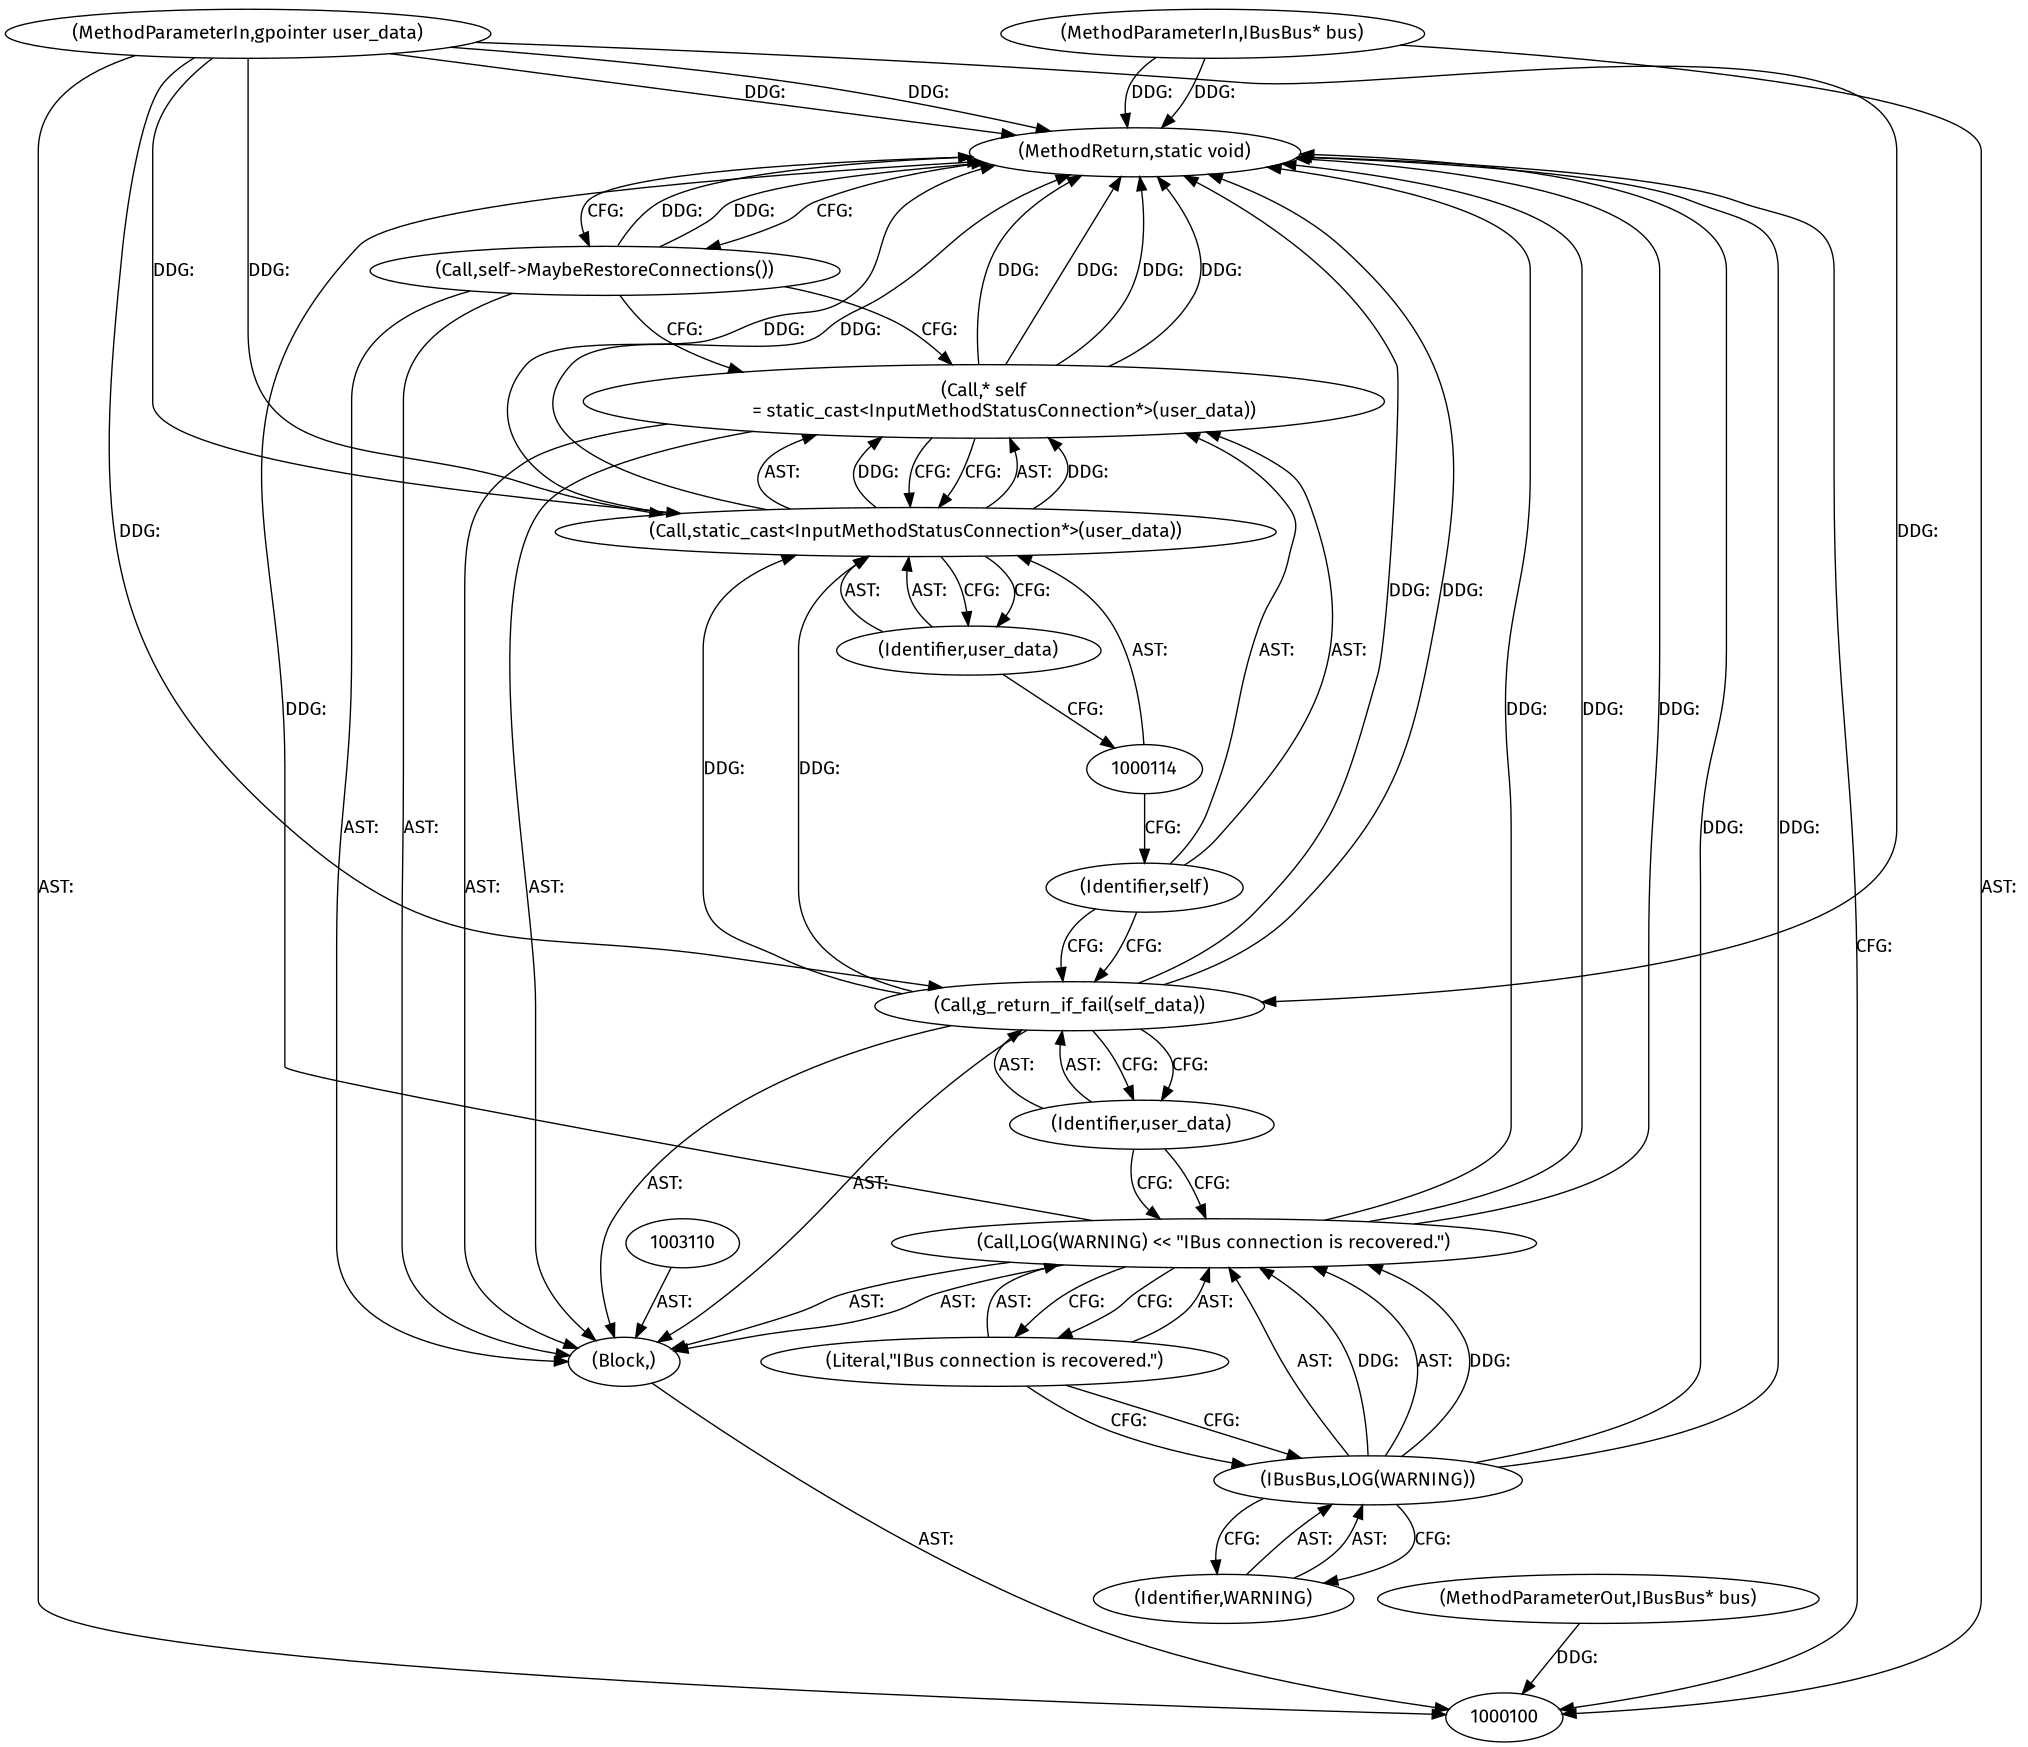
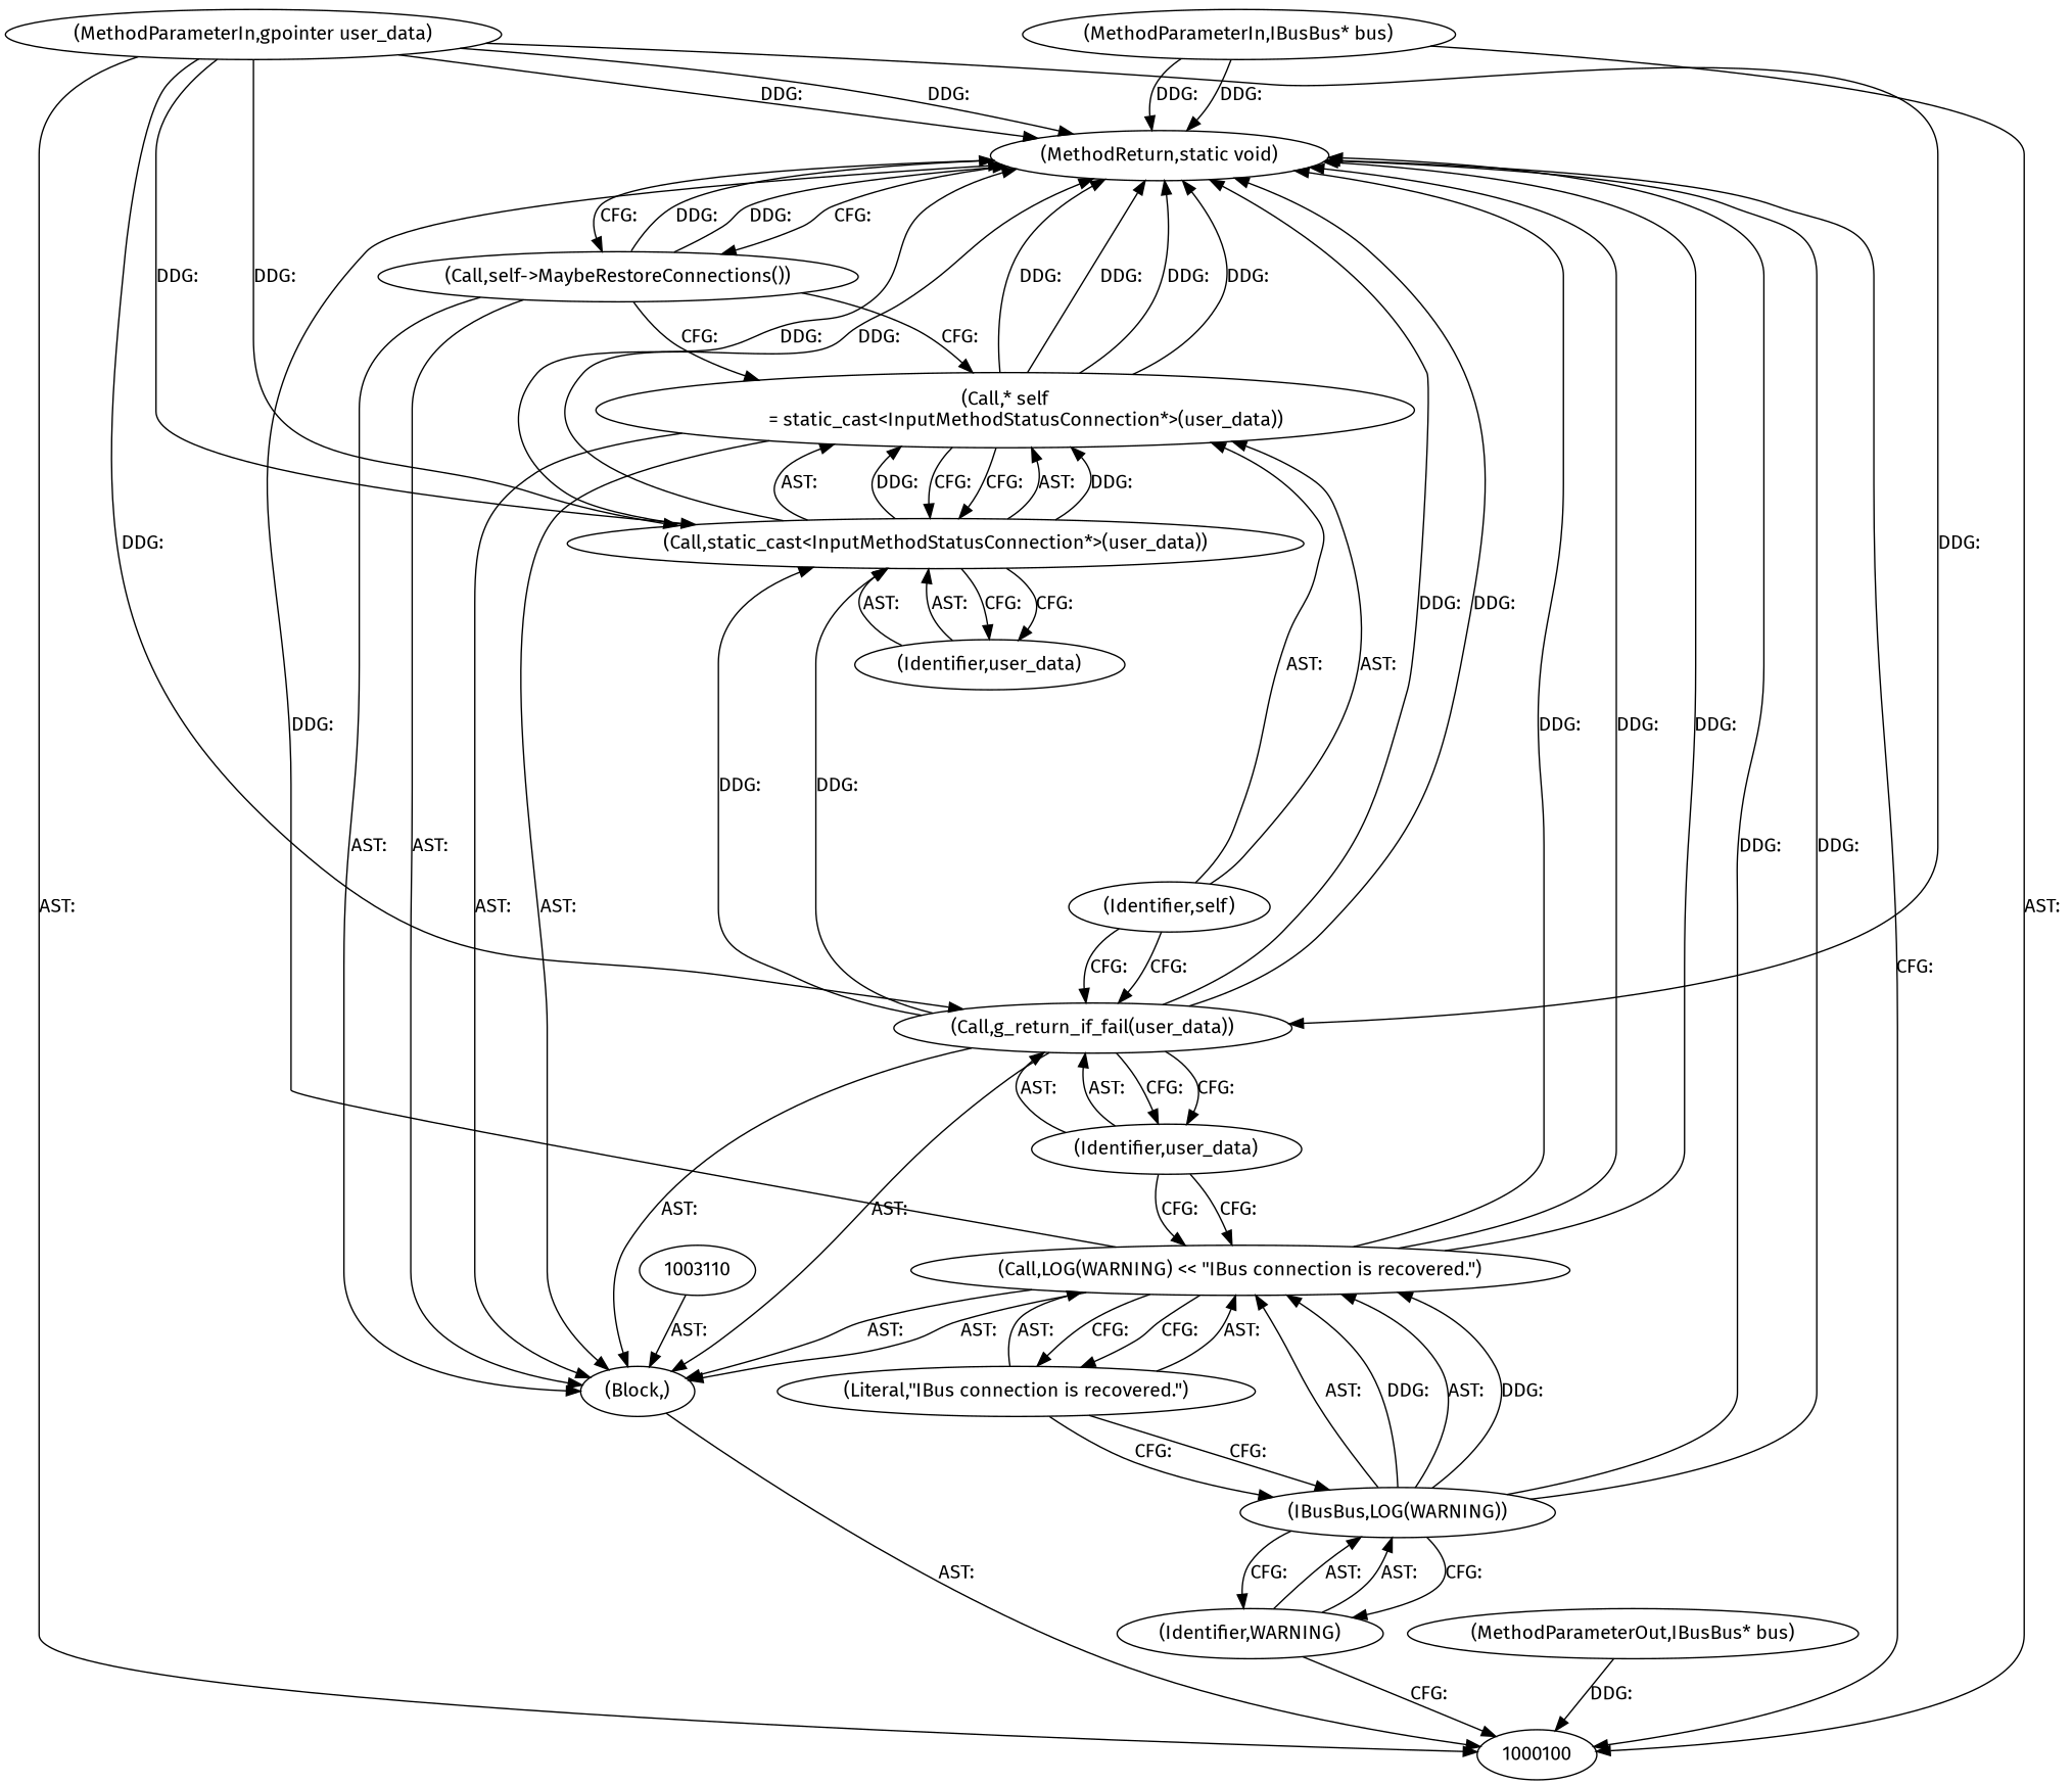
  digraph {
    fontname="Fira Sans"
    node [fontname="Fira Sans"]
    edge [fontname="Fira Sans"]
    n1 [label="(MethodReturn,static void)"]
    n2 [label="(Call,self->MaybeRestoreConnections())"]
    1000100
    n4 [label="(Block,)"]
    n5 [label="(Call,* self\n        = static_cast<InputMethodStatusConnection*>(user_data))"]
    n6 [label="(MethodParameterIn,IBusBus* bus)"]
    n7 [label="(MethodParameterOut,IBusBus* bus)"]
    n8 [label="(MethodParameterIn,gpointer user_data)"]
-   n9 [label="(Call,g_return_if_fail(self_data))"]
+   n9 [label="(Call,g_return_if_fail(user_data))"]
    n10 [label="(Call,static_cast<InputMethodStatusConnection*>(user_data))"]
    n11 [label="(Identifier,user_data)"]
    n12 [label="(Identifier,user_data)"]
    n13 [label="(Literal,\"IBus connection is recovered.\")"]
    n14 [label="(Call,LOG(WARNING) << \"IBus connection is recovered.\")"]
    n15 [label="(IBusBus,LOG(WARNING))"]
    n16 [label="(Identifier,WARNING)"]
    n17 [label="(Identifier,self)"]
-   1000114
    n19 [label=1003110]
    n1 -> n2 [label="CFG: "]
    n1 -> n2 [label="CFG: "]
    n1 -> 1000100 [label="CFG: "]
    n2 -> n1 [label="DDG: "]
    n2 -> n1 [label="DDG: "]
    n2 -> n4 [label="AST: "]
    n2 -> n4 [label="AST: "]
    n2 -> n5 [label="CFG: "]
    n2 -> n5 [label="CFG: "]
    n4 -> 1000100 [label="AST: "]
    n5 -> n1 [label="DDG: "]
    n5 -> n1 [label="DDG: "]
    n5 -> n1 [label="DDG: "]
    n5 -> n1 [label="DDG: "]
    n5 -> n4 [label="AST: "]
    n5 -> n4 [label="AST: "]
    n5 -> n10 [label="CFG: "]
    n5 -> n10 [label="CFG: "]
    n6 -> n1 [label="DDG: "]
    n6 -> n1 [label="DDG: "]
    n6 -> 1000100 [label="AST: "]
    n7 -> 1000100 [label="DDG: "]
    n8 -> n1 [label="DDG: "]
    n8 -> n1 [label="DDG: "]
    n8 -> 1000100 [label="AST: "]
    n8 -> n9 [label="DDG: "]
    n8 -> n9 [label="DDG: "]
    n8 -> n10 [label="DDG: "]
    n8 -> n10 [label="DDG: "]
    n9 -> n1 [label="DDG: "]
    n9 -> n1 [label="DDG: "]
    n9 -> n4 [label="AST: "]
    n9 -> n4 [label="AST: "]
    n9 -> n10 [label="DDG: "]
    n9 -> n10 [label="DDG: "]
    n9 -> n11 [label="CFG: "]
    n9 -> n11 [label="CFG: "]
    n10 -> n1 [label="DDG: "]
    n10 -> n1 [label="DDG: "]
    n10 -> n5 [label="AST: "]
    n10 -> n5 [label="DDG: "]
    n10 -> n5 [label="AST: "]
    n10 -> n5 [label="DDG: "]
    n10 -> n12 [label="CFG: "]
    n10 -> n12 [label="CFG: "]
    n11 -> n9 [label="AST: "]
    n11 -> n9 [label="AST: "]
    n11 -> n14 [label="CFG: "]
    n11 -> n14 [label="CFG: "]
    n12 -> n10 [label="AST: "]
    n12 -> n10 [label="AST: "]
-   n12 -> 1000114 [label="CFG: "]
    n13 -> n14 [label="AST: "]
    n13 -> n14 [label="AST: "]
    n13 -> n15 [label="CFG: "]
    n13 -> n15 [label="CFG: "]
    n14 -> n1 [label="DDG: "]
    n14 -> n1 [label="DDG: "]
    n14 -> n1 [label="DDG: "]
    n14 -> n1 [label="DDG: "]
    n14 -> n4 [label="AST: "]
    n14 -> n4 [label="AST: "]
    n14 -> n13 [label="CFG: "]
    n14 -> n13 [label="CFG: "]
    n15 -> n1 [label="DDG: "]
    n15 -> n1 [label="DDG: "]
    n15 -> n14 [label="AST: "]
    n15 -> n14 [label="DDG: "]
    n15 -> n14 [label="AST: "]
    n15 -> n14 [label="DDG: "]
    n15 -> n16 [label="CFG: "]
    n15 -> n16 [label="CFG: "]
+   n16 -> 1000100 [label="CFG: "]
    n16 -> n15 [label="AST: "]
    n16 -> n15 [label="AST: "]
    n17 -> n5 [label="AST: "]
    n17 -> n5 [label="AST: "]
    n17 -> n9 [label="CFG: "]
    n17 -> n9 [label="CFG: "]
-   1000114 -> n10 [label="AST: "]
-   1000114 -> n17 [label="CFG: "]
    n19 -> n4 [label="AST: "]
  }
